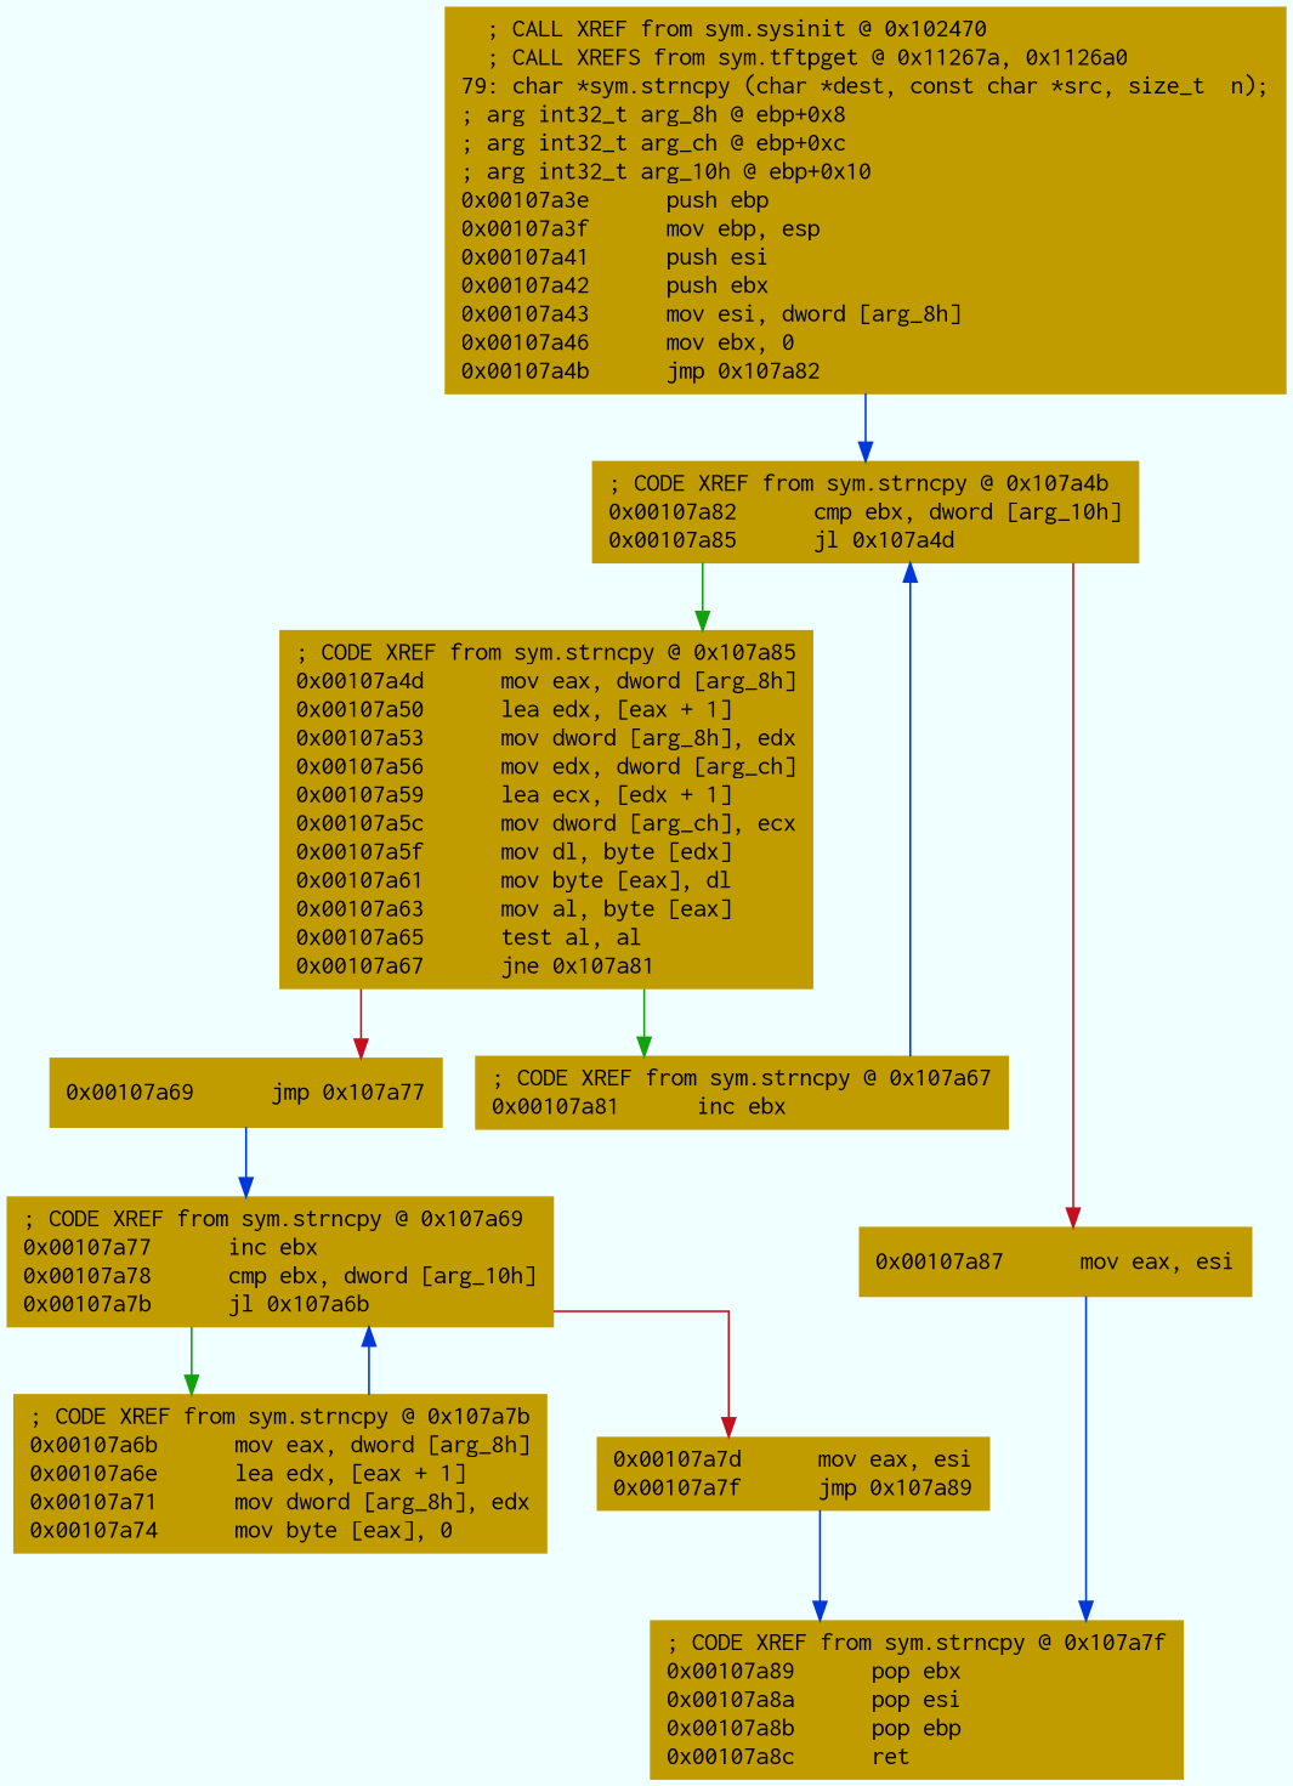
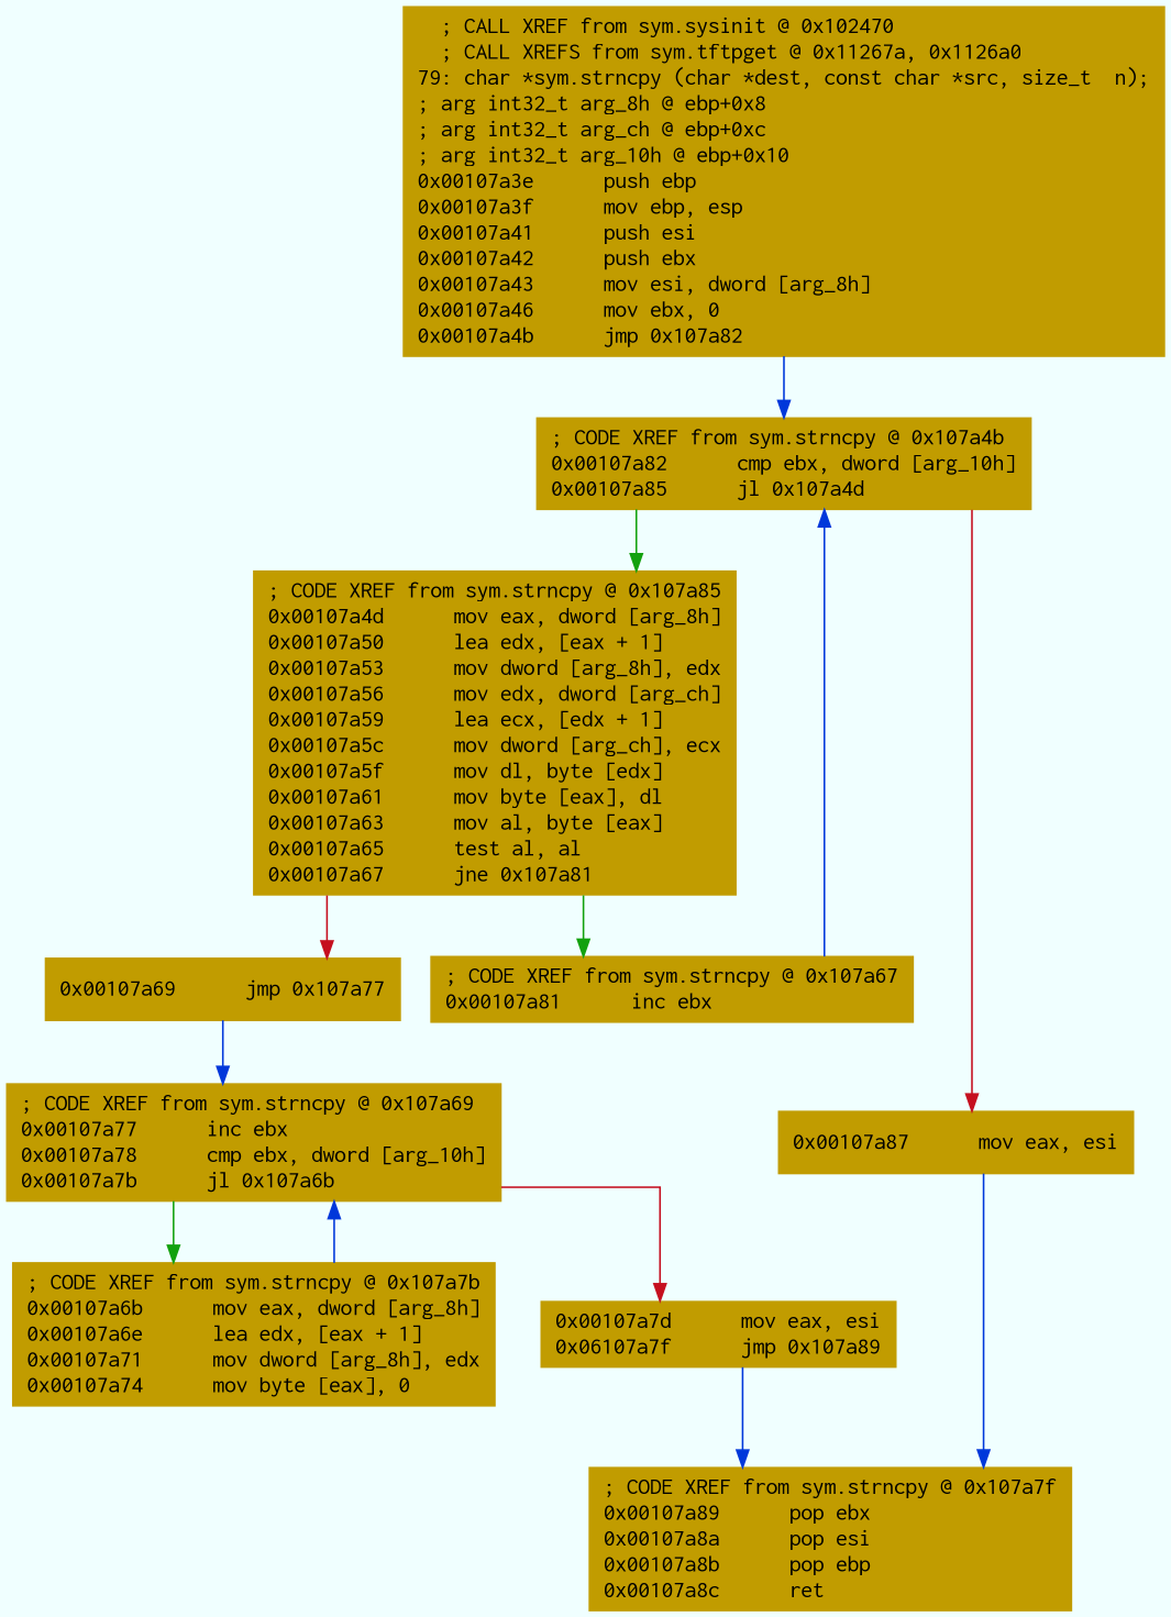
  digraph {
    bgcolor=azure
    fontname=Courier
    fontsize=8
    splines=ortho
    node [color="#c19c00" fillcolor="#c19c00" fontname=Courier shape=box style=filled]
    edge [arrowhead=normal color="#0037da"]
    n1 [label="  ; CALL XREF from sym.sysinit @ 0x102470\l  ; CALL XREFS from sym.tftpget @ 0x11267a, 0x1126a0\l79: char *sym.strncpy (char *dest, const char *src, size_t  n);\l; arg int32_t arg_8h @ ebp+0x8\l; arg int32_t arg_ch @ ebp+0xc\l; arg int32_t arg_10h @ ebp+0x10\l0x00107a3e      push ebp\l0x00107a3f      mov ebp, esp\l0x00107a41      push esi\l0x00107a42      push ebx\l0x00107a43      mov esi, dword [arg_8h]\l0x00107a46      mov ebx, 0\l0x00107a4b      jmp 0x107a82\l"]
    n2 [label="; CODE XREF from sym.strncpy @ 0x107a4b\l0x00107a82      cmp ebx, dword [arg_10h]\l0x00107a85      jl 0x107a4d\l"]
    n3 [label="; CODE XREF from sym.strncpy @ 0x107a85\l0x00107a4d      mov eax, dword [arg_8h]\l0x00107a50      lea edx, [eax + 1]\l0x00107a53      mov dword [arg_8h], edx\l0x00107a56      mov edx, dword [arg_ch]\l0x00107a59      lea ecx, [edx + 1]\l0x00107a5c      mov dword [arg_ch], ecx\l0x00107a5f      mov dl, byte [edx]\l0x00107a61      mov byte [eax], dl\l0x00107a63      mov al, byte [eax]\l0x00107a65      test al, al\l0x00107a67      jne 0x107a81\l"]
    n4 [label="0x00107a69      jmp 0x107a77\l"]
    n5 [label="; CODE XREF from sym.strncpy @ 0x107a67\l0x00107a81      inc ebx\l"]
    n6 [label="; CODE XREF from sym.strncpy @ 0x107a69\l0x00107a77      inc ebx\l0x00107a78      cmp ebx, dword [arg_10h]\l0x00107a7b      jl 0x107a6b\l"]
    n7 [label="; CODE XREF from sym.strncpy @ 0x107a7b\l0x00107a6b      mov eax, dword [arg_8h]\l0x00107a6e      lea edx, [eax + 1]\l0x00107a71      mov dword [arg_8h], edx\l0x00107a74      mov byte [eax], 0\l"]
-   n8 [label="0x00107a7d      mov eax, esi\l0x00107a7f      jmp 0x107a89\l"]
+   n8 [label="0x00107a7d      mov eax, esi\l0x06107a7f      jmp 0x107a89\l"]
    n9 [label="; CODE XREF from sym.strncpy @ 0x107a7f\l0x00107a89      pop ebx\l0x00107a8a      pop esi\l0x00107a8b      pop ebp\l0x00107a8c      ret\l"]
    n10 [label="0x00107a87      mov eax, esi\l"]
    n1 -> n2
    n2 -> n3 [color="#13a10e"]
    n2 -> n10 [color="#c50f1f"]
    n3 -> n4 [color="#c50f1f"]
    n3 -> n5 [color="#13a10e"]
    n4 -> n6
    n5 -> n2
    n6 -> n7 [color="#13a10e"]
    n6 -> n8 [color="#c50f1f"]
    n7 -> n6
    n8 -> n9
    n10 -> n9
  }
